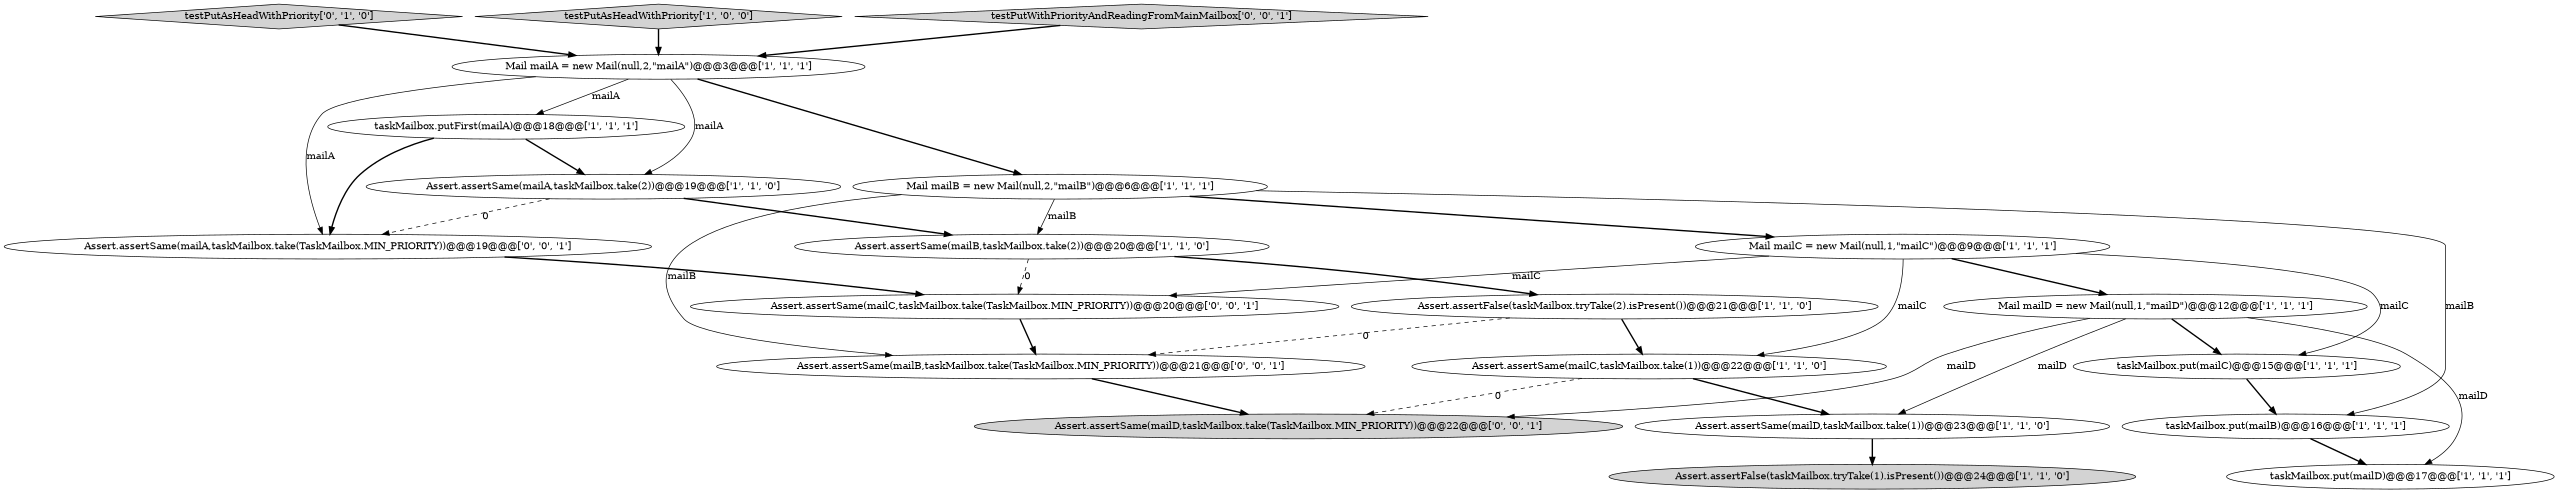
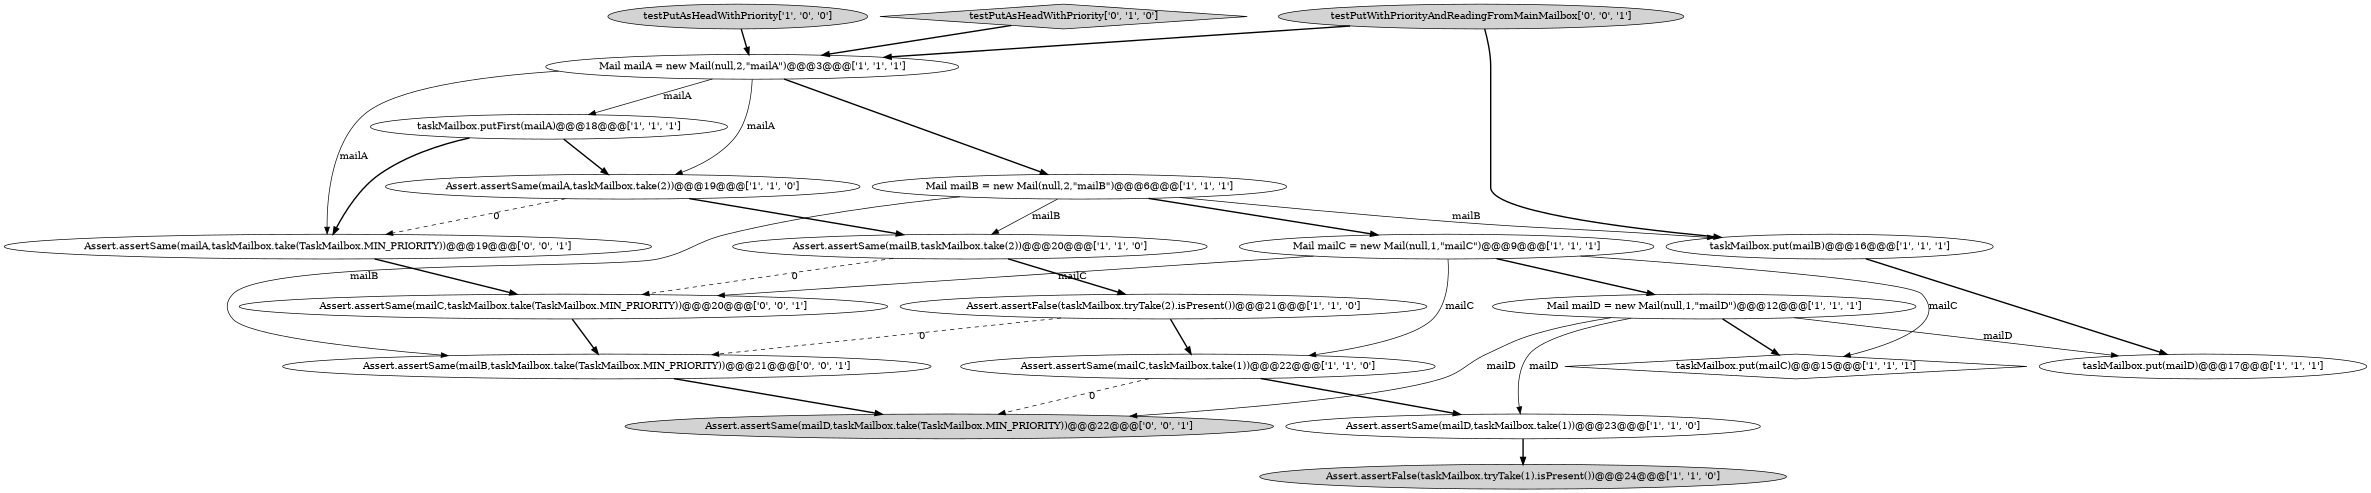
  digraph {
    node [fillcolor=white shape=ellipse style=filled]
    edge [style=bold]
    n1 [label="Assert.assertSame(mailB,taskMailbox.take(TaskMailbox.MIN_PRIORITY))@@@21@@@['0', '0', '1']"]
    n2 [fillcolor=lightgray label="Assert.assertSame(mailD,taskMailbox.take(TaskMailbox.MIN_PRIORITY))@@@22@@@['0', '0', '1']"]
    n3 [label="taskMailbox.putFirst(mailA)@@@18@@@['1', '1', '1']"]
    n4 [label="Assert.assertSame(mailA,taskMailbox.take(2))@@@19@@@['1', '1', '0']"]
    n5 [label="Assert.assertSame(mailA,taskMailbox.take(TaskMailbox.MIN_PRIORITY))@@@19@@@['0', '0', '1']"]
    n6 [label="Assert.assertSame(mailB,taskMailbox.take(2))@@@20@@@['1', '1', '0']"]
    n7 [label="Assert.assertSame(mailC,taskMailbox.take(TaskMailbox.MIN_PRIORITY))@@@20@@@['0', '0', '1']"]
    n8 [label="Mail mailA = new Mail(null,2,\"mailA\")@@@3@@@['1', '1', '1']"]
    n9 [label="Mail mailB = new Mail(null,2,\"mailB\")@@@6@@@['1', '1', '1']"]
    n10 [label="taskMailbox.put(mailB)@@@16@@@['1', '1', '1']"]
    n11 [label="Mail mailC = new Mail(null,1,\"mailC\")@@@9@@@['1', '1', '1']"]
    n12 [fillcolor=lightgray label="testPutAsHeadWithPriority['0', '1', '0']" shape=diamond]
    n13 [label="taskMailbox.put(mailD)@@@17@@@['1', '1', '1']"]
-   n14 [label="taskMailbox.put(mailC)@@@15@@@['1', '1', '1']"]
+   n14 [label="taskMailbox.put(mailC)@@@15@@@['1', '1', '1']" shape=diamond]
    n15 [label="Assert.assertSame(mailC,taskMailbox.take(1))@@@22@@@['1', '1', '0']"]
    n16 [label="Mail mailD = new Mail(null,1,\"mailD\")@@@12@@@['1', '1', '1']"]
    n17 [label="Assert.assertFalse(taskMailbox.tryTake(2).isPresent())@@@21@@@['1', '1', '0']"]
-   n18 [fillcolor=lightgray label="testPutAsHeadWithPriority['1', '0', '0']" shape=diamond]
+   n18 [fillcolor=lightgray label="testPutAsHeadWithPriority['1', '0', '0']"]
    n19 [label="Assert.assertSame(mailD,taskMailbox.take(1))@@@23@@@['1', '1', '0']"]
    n20 [fillcolor=lightgray label="Assert.assertFalse(taskMailbox.tryTake(1).isPresent())@@@24@@@['1', '1', '0']"]
-   n21 [fillcolor=lightgray label="testPutWithPriorityAndReadingFromMainMailbox['0', '0', '1']" shape=diamond]
+   n21 [fillcolor=lightgray label="testPutWithPriorityAndReadingFromMainMailbox['0', '0', '1']"]
    n1 -> n2
    n3 -> n4
    n3 -> n5
    n4 -> n5 [label=0 style=dashed]
    n4 -> n6
    n5 -> n7
    n6 -> n7 [label=0 style=dashed]
    n6 -> n17
    n7 -> n1
    n8 -> n3 [label=mailA style=solid]
    n8 -> n4 [label=mailA style=solid]
    n8 -> n5 [label=mailA style=solid]
    n8 -> n9
    n9 -> n1 [label=mailB style=solid]
    n9 -> n6 [label=mailB style=solid]
    n9 -> n10 [label=mailB style=solid]
    n9 -> n11
    n10 -> n13
    n11 -> n7 [label=mailC style=solid]
    n11 -> n14 [label=mailC style=solid]
    n11 -> n15 [label=mailC style=solid]
    n11 -> n16
    n12 -> n8
-   n14 -> n10
+   n21 -> n10
    n15 -> n2 [label=0 style=dashed]
    n15 -> n19
    n16 -> n2 [label=mailD style=solid]
    n16 -> n13 [label=mailD style=solid]
    n16 -> n14
    n16 -> n19 [label=mailD style=solid]
    n17 -> n1 [label=0 style=dashed]
    n17 -> n15
    n18 -> n8
    n19 -> n20
    n21 -> n8
  }
